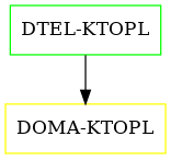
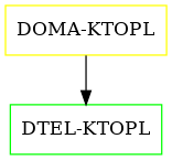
  digraph {
    node [shape=box]
    "DTEL-KTOPL" [color=green]
    "DOMA-KTOPL" [color=yellow]
-   "DTEL-KTOPL" -> "DOMA-KTOPL"
+   "DOMA-KTOPL" -> "DTEL-KTOPL"
  }
